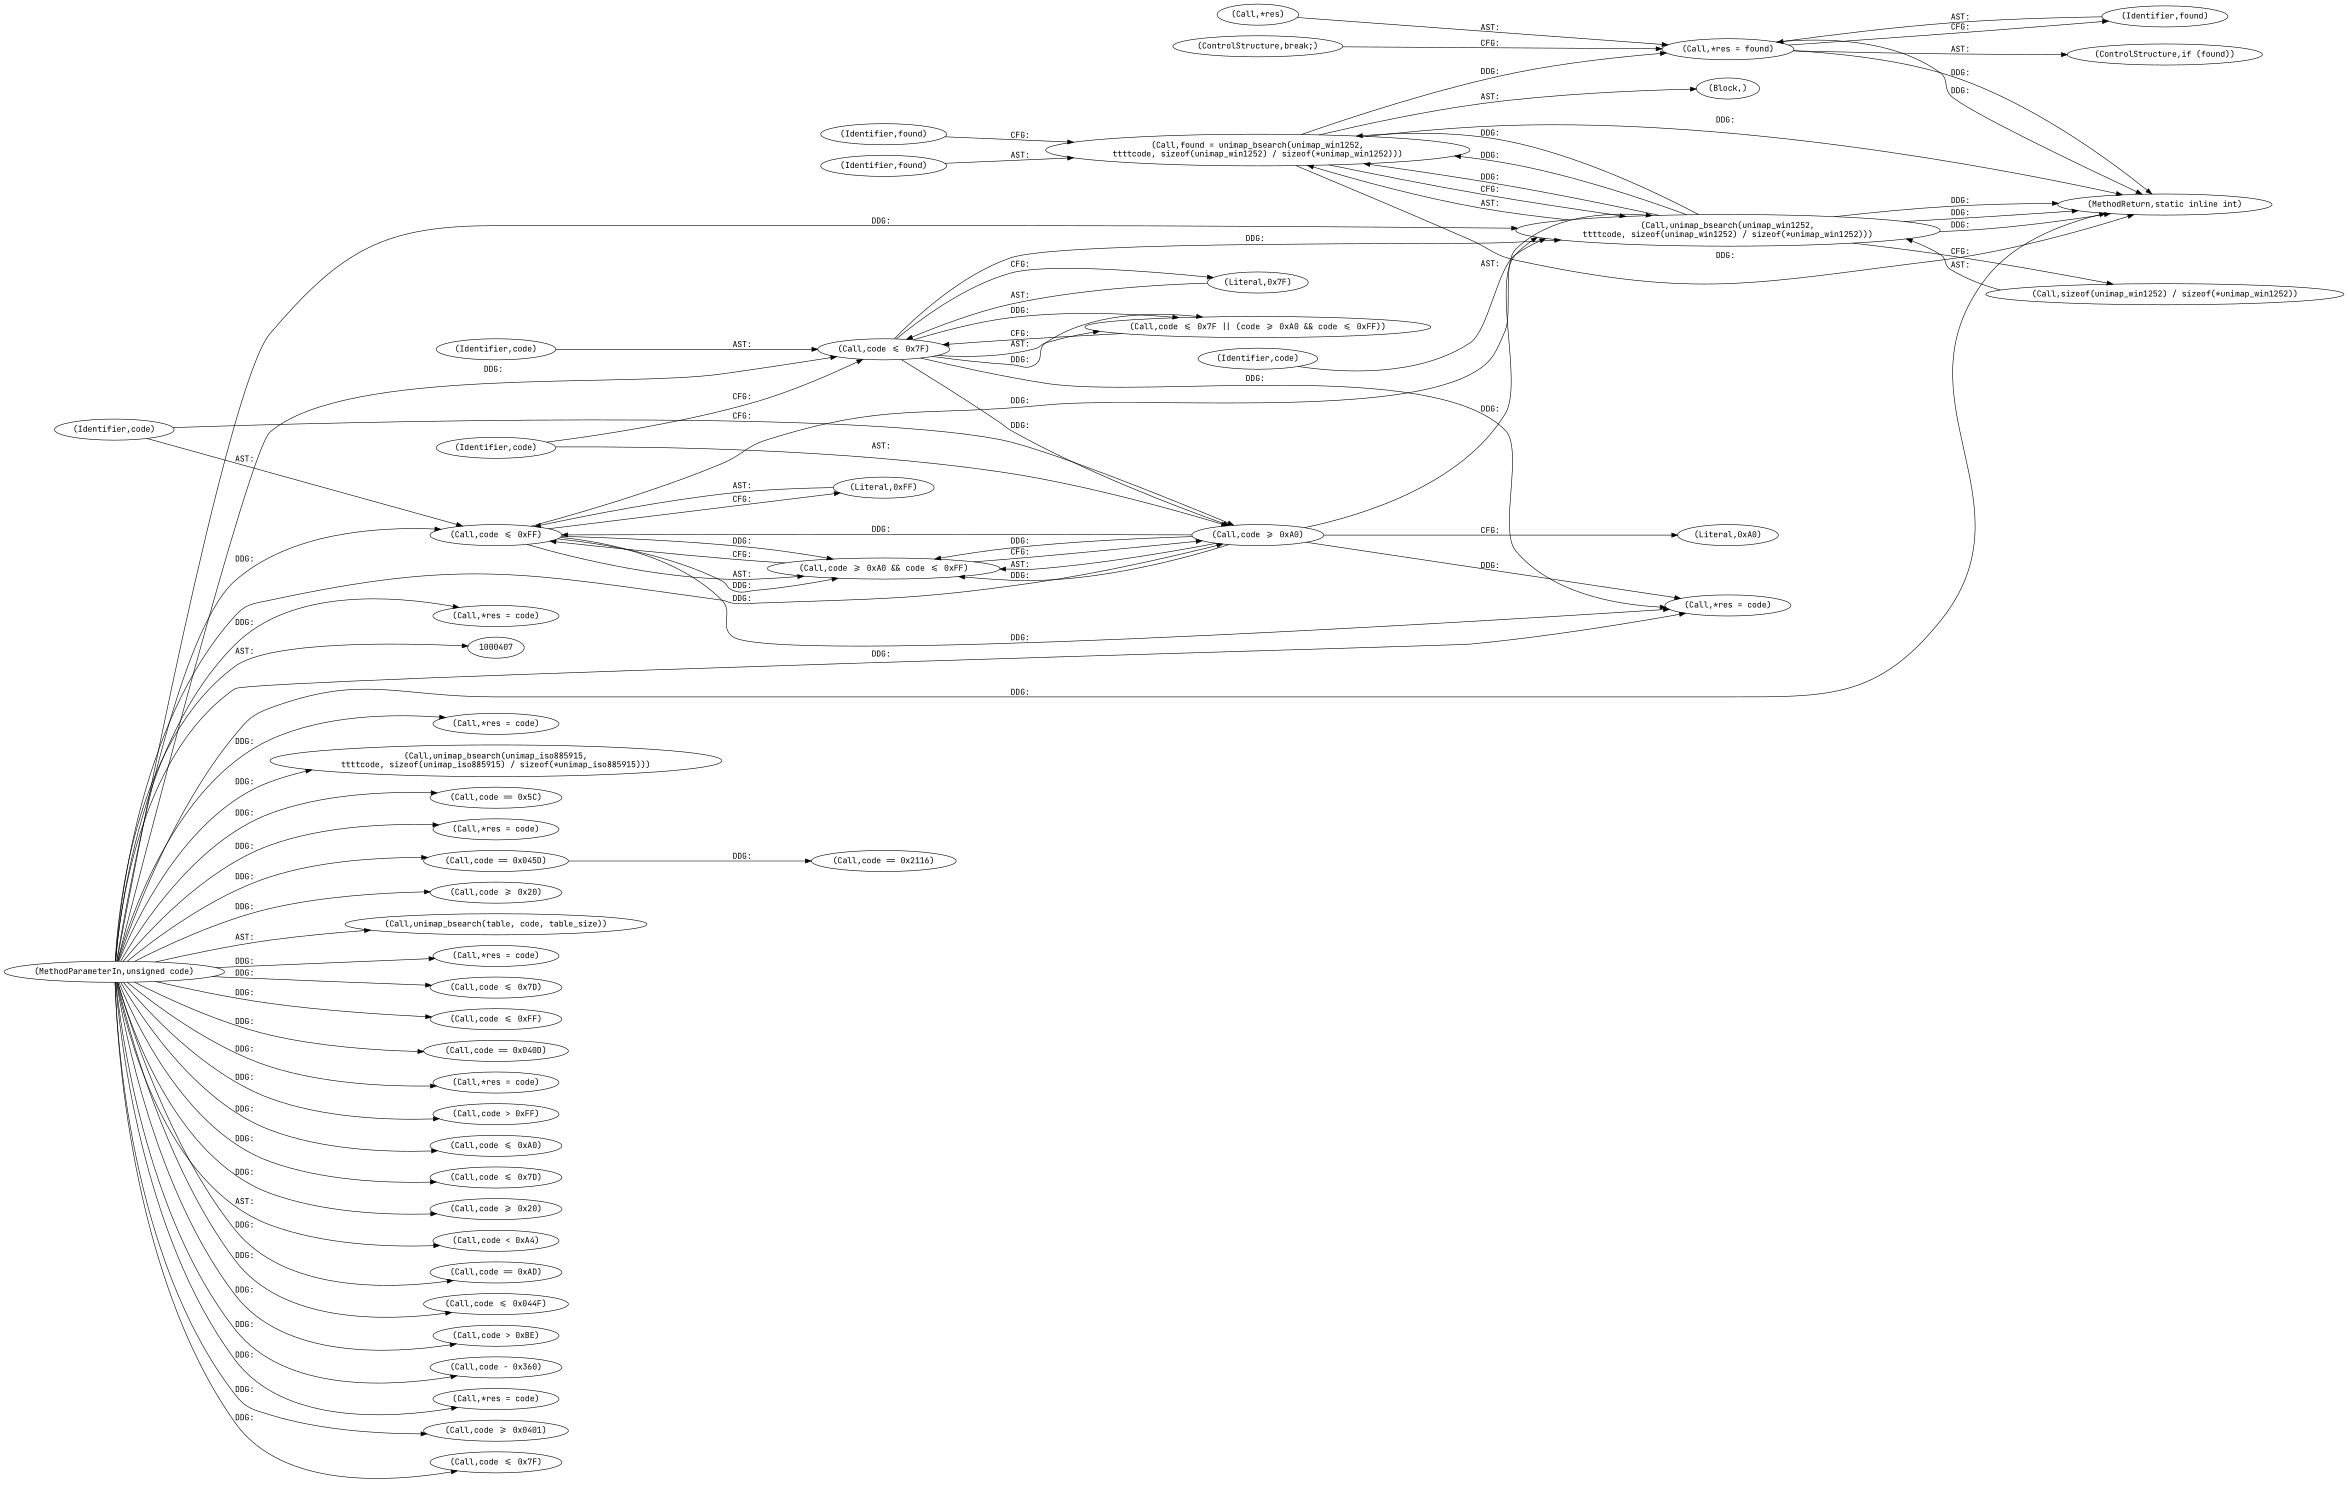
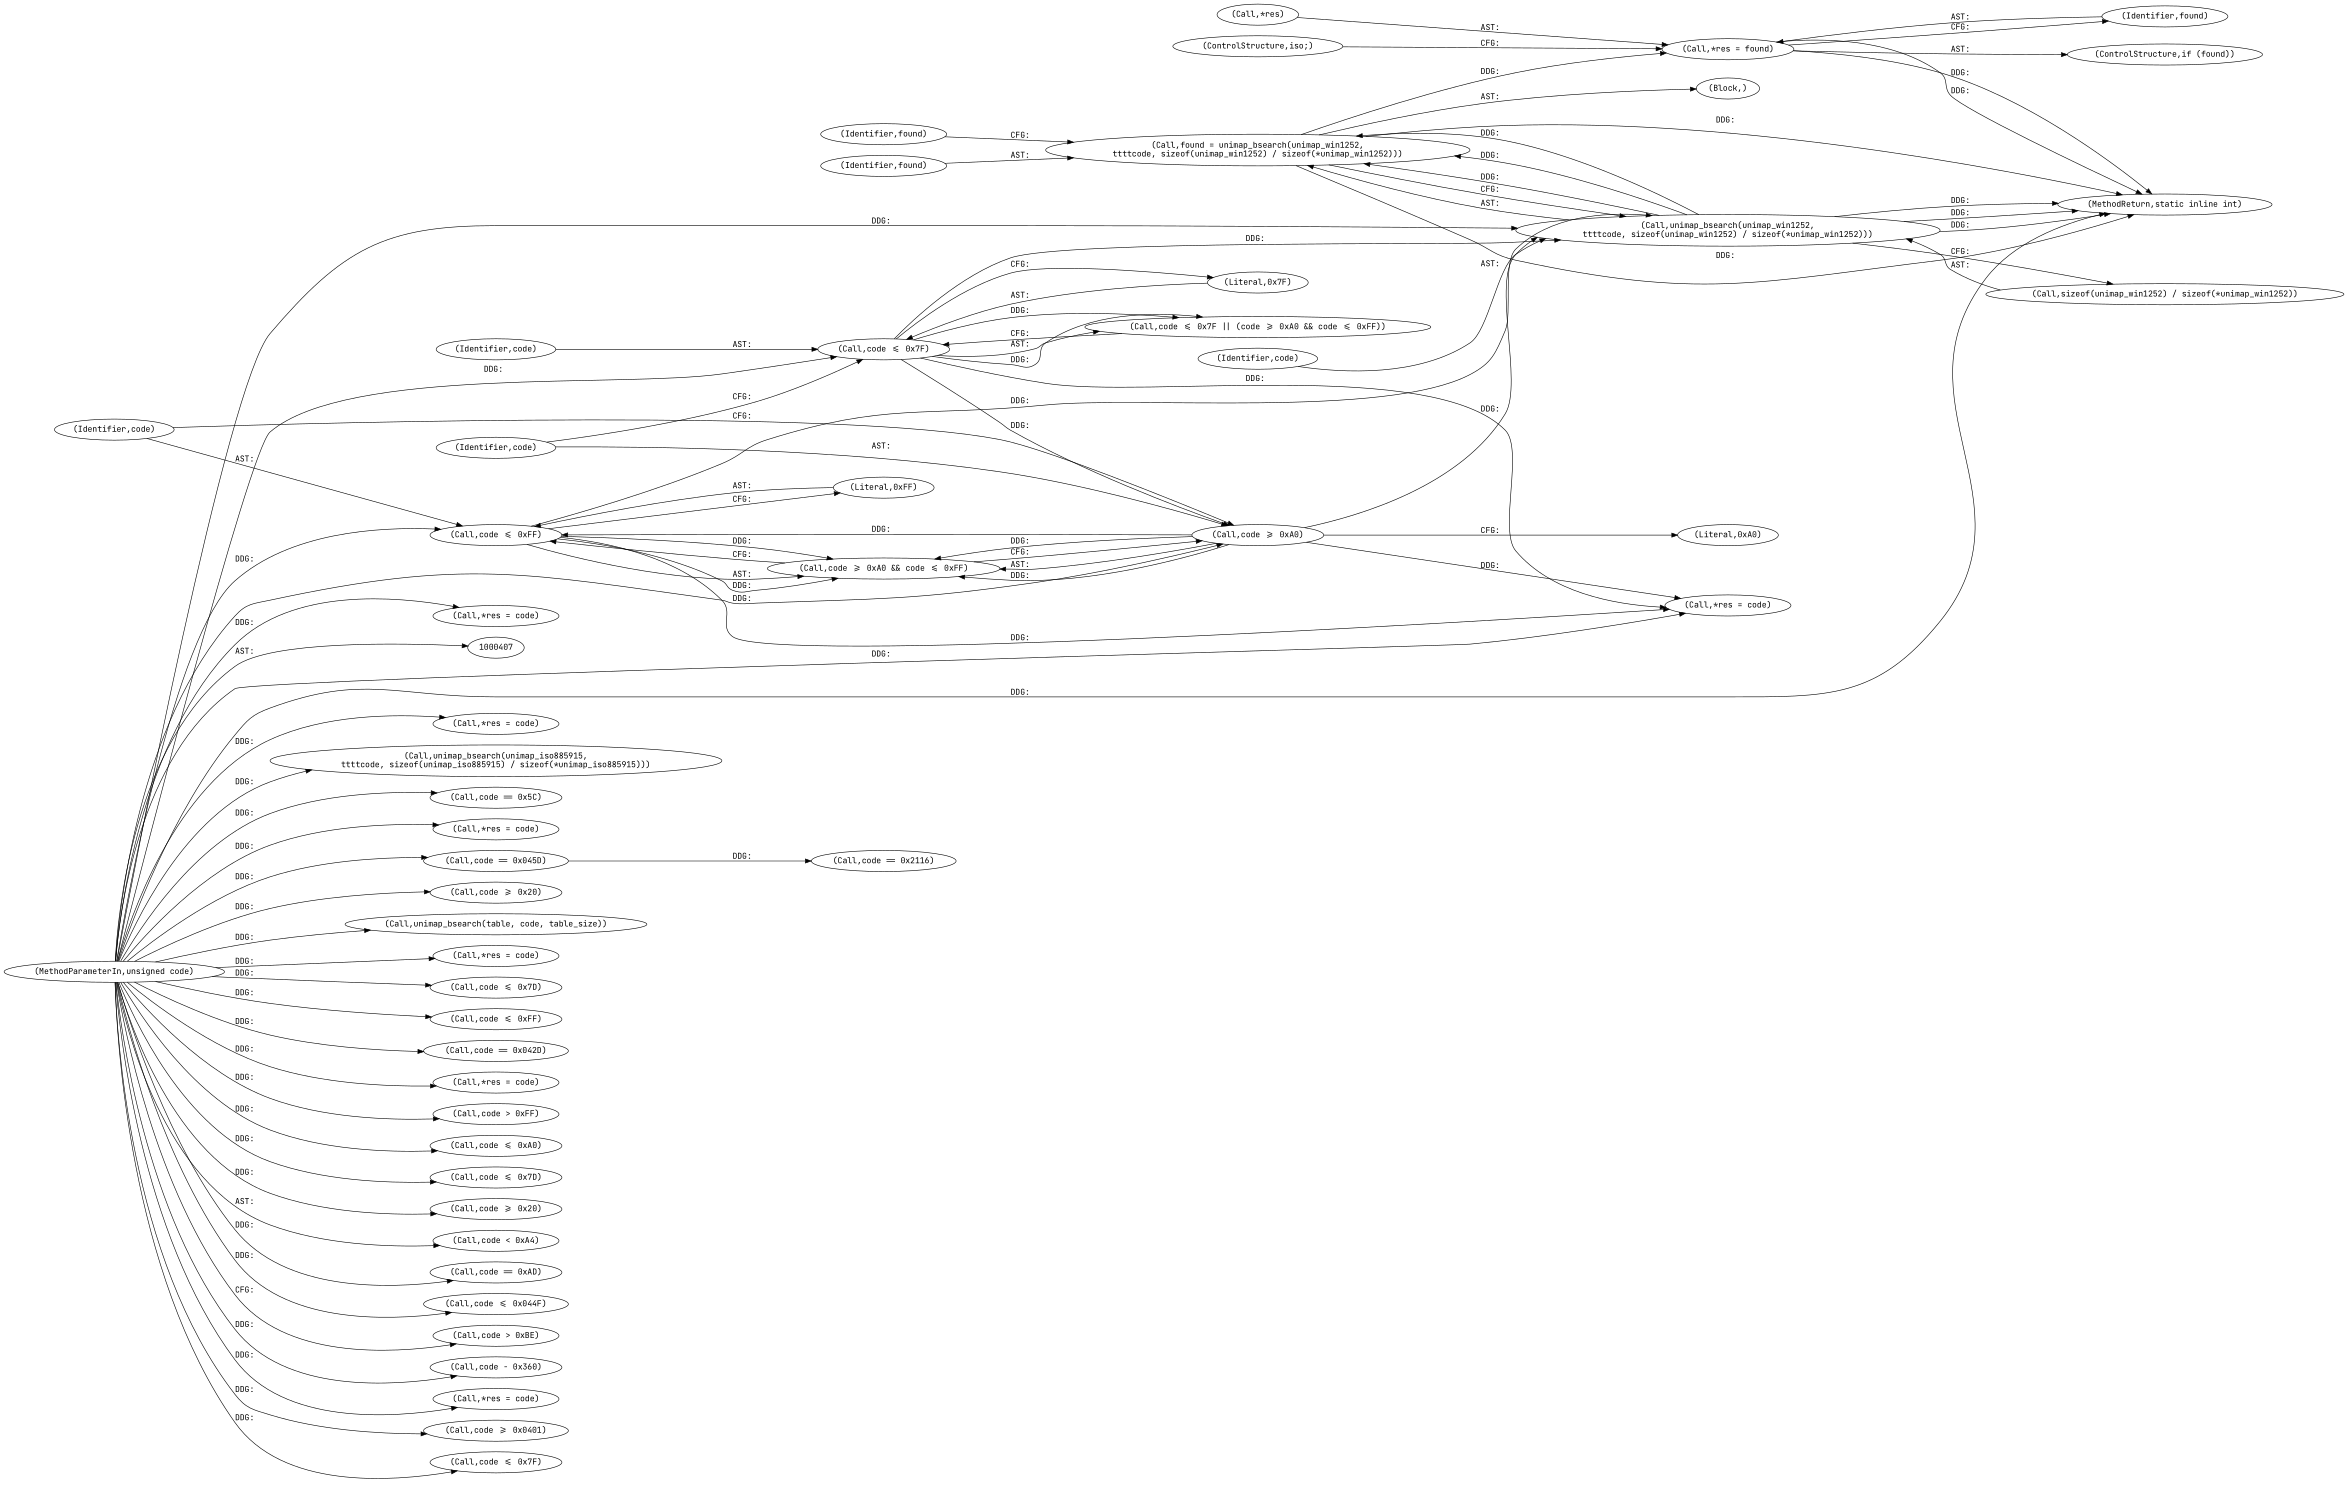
  digraph {
    fontname="JetBrains Mono"
    rankdir=LR
    node [fontname="JetBrains Mono"]
    edge [fontname="JetBrains Mono"]
    n1 [label="(Call,*res = found)"]
    n2 [label="(MethodReturn,static inline int)"]
    n3 [label="(Identifier,found)"]
    n4 [label="(ControlStructure,if (found))"]
    n5 [label="(Call,found = unimap_bsearch(unimap_win1252,\n\t\t\t\tcode, sizeof(unimap_win1252) / sizeof(*unimap_win1252)))"]
    n6 [label="(Call,unimap_bsearch(unimap_win1252,\n\t\t\t\tcode, sizeof(unimap_win1252) / sizeof(*unimap_win1252)))"]
    n7 [label="(Block,)"]
    n8 [label="(Call,sizeof(unimap_win1252) / sizeof(*unimap_win1252))"]
    n9 [label="(Call,code <= 0xFF)"]
    n10 [label="(Call,*res = code)"]
    n11 [label="(Call,code >= 0xA0 && code <= 0xFF)"]
    n12 [label="(Literal,0xFF)"]
    n13 [label="(Call,code >= 0xA0)"]
    n14 [label="(Literal,0xA0)"]
    n15 [label="(Call,code <= 0x7F)"]
    n16 [label="(Literal,0x7F)"]
    n17 [label="(Call,code <= 0x7F || (code >= 0xA0 && code <= 0xFF))"]
    n18 [label="(MethodParameterIn,unsigned code)"]
    n19 [label="(Call,*res = code)"]
    n20 [label="(Call,unimap_bsearch(unimap_iso885915,\n\t\t\t\tcode, sizeof(unimap_iso885915) / sizeof(*unimap_iso885915)))"]
    n21 [label="(Call,code == 0x5C)"]
    n22 [label="(Call,*res = code)"]
    n23 [label="(Call,code == 0x045D)"]
    n24 [label="(Call,code >= 0x20)"]
    n25 [label="(Call,unimap_bsearch(table, code, table_size))"]
    n26 [label="(Call,*res = code)"]
    n27 [label="(Call,code <= 0x7D)"]
    n28 [label="(Call,code <= 0xFF)"]
-   n29 [label="(Call,code == 0x040D)"]
+   n29 [label="(Call,code == 0x042D)"]
    n30 [label="(Call,*res = code)"]
    n31 [label="(Call,code > 0xFF)"]
    n32 [label="(Call,code <= 0xA0)"]
    n33 [label="(Call,code <= 0x7D)"]
    n34 [label="(Call,code >= 0x20)"]
    n35 [label="(Call,code < 0xA4)"]
    n36 [label="(Call,code == 0xAD)"]
    n37 [label="(Call,code <= 0x044F)"]
    n38 [label="(Call,code > 0xBE)"]
    n39 [label="(Call,code - 0x360)"]
    n40 [label="(Call,*res = code)"]
    n41 [label="(Call,code >= 0x0401)"]
    n42 [label="(Call,code <= 0x7F)"]
    n43 [label="(Call,*res = code)"]
    n44 [label=1000407]
    n45 [label="(Call,code == 0x2116)"]
    n46 [label="(Identifier,code)"]
    n47 [label="(Call,*res)"]
-   n48 [label="(ControlStructure,break;)"]
+   n48 [label="(ControlStructure,iso;)"]
    n49 [label="(Identifier,code)"]
    n50 [label="(Identifier,found)"]
    n51 [label="(Identifier,found)"]
    n52 [label="(Identifier,code)"]
    n53 [label="(Identifier,code)"]
    n1 -> n2 [label="DDG: "]
    n1 -> n2 [label="DDG: "]
    n1 -> n3 [label="CFG: "]
    n1 -> n4 [label="AST: "]
    n3 -> n1 [label="AST: "]
    n5 -> n1 [label="DDG: "]
    n5 -> n2 [label="DDG: "]
    n5 -> n2 [label="DDG: "]
    n5 -> n6 [label="CFG: "]
    n5 -> n7 [label="AST: "]
    n6 -> n2 [label="DDG: "]
    n6 -> n2 [label="DDG: "]
    n6 -> n2 [label="DDG: "]
    n6 -> n5 [label="AST: "]
    n6 -> n5 [label="DDG: "]
    n6 -> n5 [label="DDG: "]
    n6 -> n5 [label="DDG: "]
    n6 -> n8 [label="CFG: "]
    n8 -> n6 [label="AST: "]
    n9 -> n6 [label="DDG: "]
    n9 -> n10 [label="DDG: "]
    n9 -> n11 [label="AST: "]
    n9 -> n11 [label="DDG: "]
    n9 -> n11 [label="DDG: "]
    n9 -> n12 [label="CFG: "]
    n11 -> n9 [label="CFG: "]
    n11 -> n13 [label="CFG: "]
    n12 -> n9 [label="AST: "]
    n13 -> n6 [label="DDG: "]
    n13 -> n9 [label="DDG: "]
    n13 -> n10 [label="DDG: "]
    n13 -> n11 [label="AST: "]
    n13 -> n11 [label="DDG: "]
    n13 -> n11 [label="DDG: "]
    n13 -> n14 [label="CFG: "]
    n15 -> n6 [label="DDG: "]
    n15 -> n10 [label="DDG: "]
    n15 -> n13 [label="DDG: "]
    n15 -> n16 [label="CFG: "]
    n15 -> n17 [label="AST: "]
    n15 -> n17 [label="DDG: "]
    n15 -> n17 [label="DDG: "]
    n16 -> n15 [label="AST: "]
    n17 -> n15 [label="CFG: "]
    n18 -> n2 [label="DDG: "]
    n18 -> n6 [label="DDG: "]
    n18 -> n9 [label="DDG: "]
    n18 -> n10 [label="DDG: "]
    n18 -> n13 [label="DDG: "]
    n18 -> n15 [label="DDG: "]
    n18 -> n19 [label="DDG: "]
    n18 -> n20 [label="DDG: "]
    n18 -> n21 [label="DDG: "]
    n18 -> n22 [label="DDG: "]
    n18 -> n23 [label="DDG: "]
    n18 -> n24 [label="DDG: "]
-   n18 -> n25 [label="AST: "]
+   n18 -> n25 [label="DDG: "]
    n18 -> n26 [label="DDG: "]
    n18 -> n27 [label="DDG: "]
    n18 -> n28 [label="DDG: "]
    n18 -> n29 [label="DDG: "]
    n18 -> n30 [label="DDG: "]
    n18 -> n31 [label="DDG: "]
    n18 -> n32 [label="DDG: "]
    n18 -> n33 [label="DDG: "]
    n18 -> n34 [label="DDG: "]
    n18 -> n35 [label="AST: "]
    n18 -> n36 [label="DDG: "]
    n18 -> n37 [label="DDG: "]
-   n18 -> n38 [label="DDG: "]
+   n18 -> n38 [label="CFG: "]
    n18 -> n39 [label="DDG: "]
    n18 -> n40 [label="DDG: "]
    n18 -> n41 [label="DDG: "]
    n18 -> n42 [label="DDG: "]
    n18 -> n43 [label="DDG: "]
    n18 -> n44 [label="AST: "]
    n23 -> n45 [label="DDG: "]
    n46 -> n13 [label="AST: "]
    n46 -> n15 [label="CFG: "]
    n47 -> n1 [label="AST: "]
    n48 -> n1 [label="CFG: "]
    n49 -> n15 [label="AST: "]
    n50 -> n5 [label="CFG: "]
    n51 -> n5 [label="AST: "]
    n52 -> n6 [label="AST: "]
    n53 -> n9 [label="AST: "]
    n53 -> n13 [label="CFG: "]
  }
